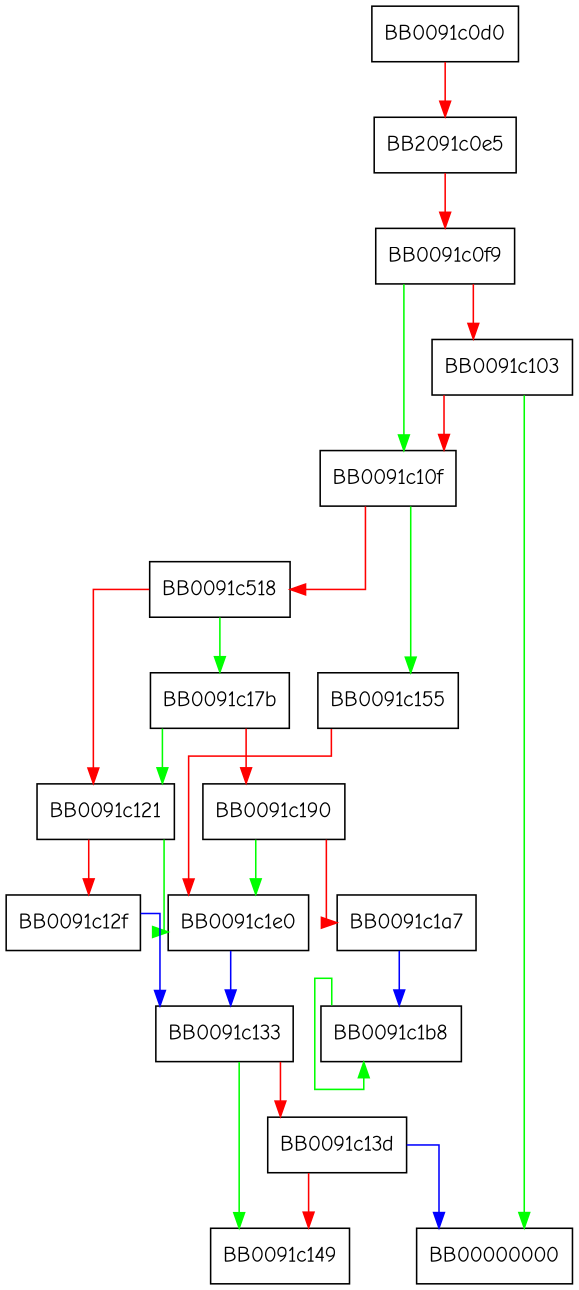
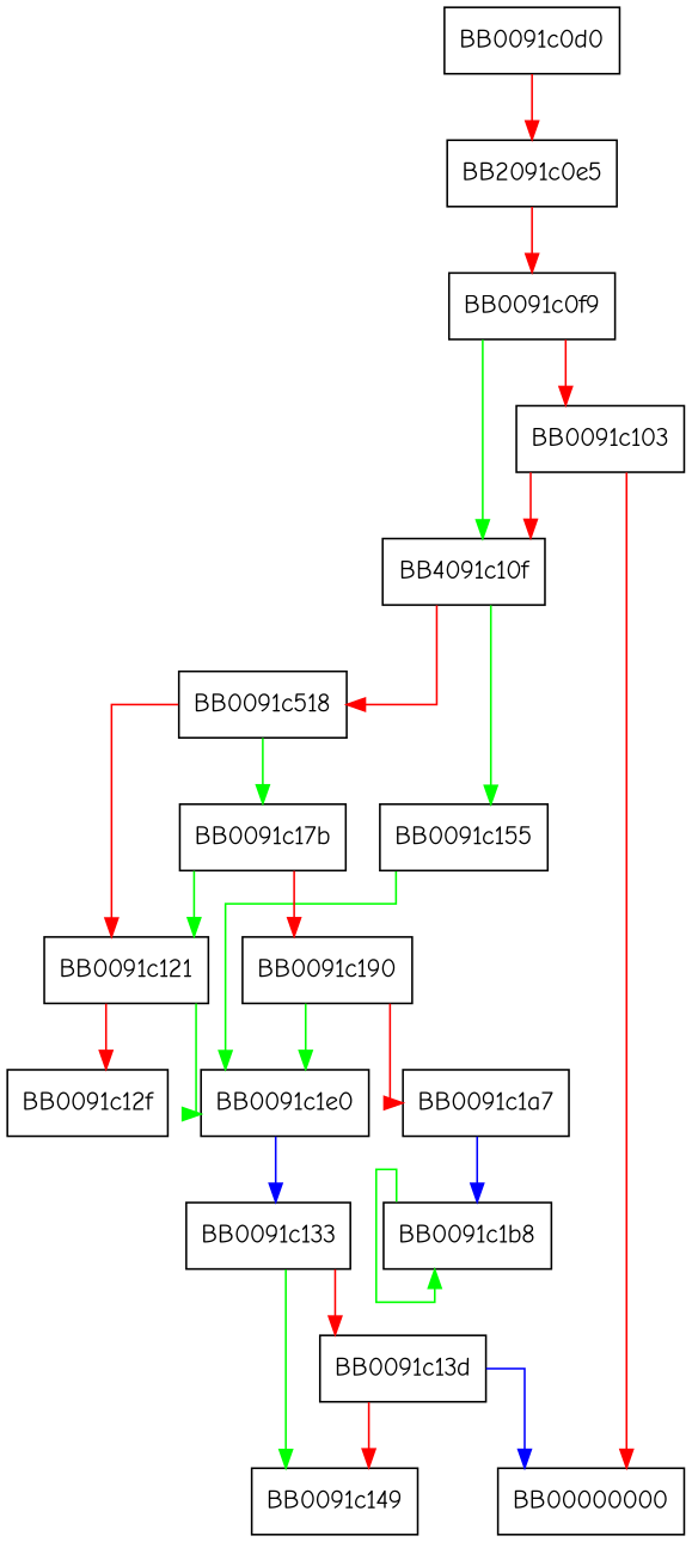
  digraph {
    fontname="Comic Neue"
    splines=ortho
    node [fontname="Comic Neue" shape=box]
    edge [color=red fontname="Comic Neue"]
    n1 [label=BB2091c0e5]
    BB0091c0d0
    BB0091c0f9
-   BB0091c10f
+   BB0091c10f [label=BB4091c10f]
    BB0091c103
    BB0091c155
    n7 [label=BB0091c518]
    BB00000000
    BB0091c1e0
    BB0091c17b
    BB0091c121
    BB0091c133
    BB0091c190
    BB0091c12f
    BB0091c1a7
    BB0091c149
    BB0091c13d
    BB0091c1b8
    n1 -> BB0091c0f9
    BB0091c0d0 -> n1
    BB0091c0f9 -> BB0091c10f [color=green]
    BB0091c0f9 -> BB0091c103
    BB0091c10f -> BB0091c155 [color=green]
    BB0091c10f -> n7
    BB0091c103 -> BB0091c10f
-   BB0091c103 -> BB00000000 [color=green]
-   BB0091c155 -> BB0091c1e0
+   BB0091c103 -> BB00000000
+   BB0091c155 -> BB0091c1e0 [color=green]
    n7 -> BB0091c17b [color=green]
    n7 -> BB0091c121
    BB0091c1e0 -> BB0091c133 [color=blue]
    BB0091c17b -> BB0091c121 [color=green]
    BB0091c17b -> BB0091c190
    BB0091c121 -> BB0091c1e0 [color=green]
    BB0091c121 -> BB0091c12f
    BB0091c133 -> BB0091c149 [color=green]
    BB0091c133 -> BB0091c13d
    BB0091c190 -> BB0091c1e0 [color=green]
    BB0091c190 -> BB0091c1a7
-   BB0091c12f -> BB0091c133 [color=blue]
    BB0091c1a7 -> BB0091c1b8 [color=blue]
    BB0091c13d -> BB00000000 [color=blue]
    BB0091c13d -> BB0091c149
    BB0091c1b8 -> BB0091c1b8 [color=green]
  }
